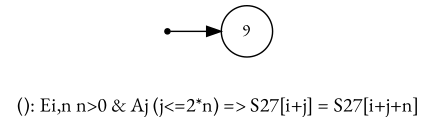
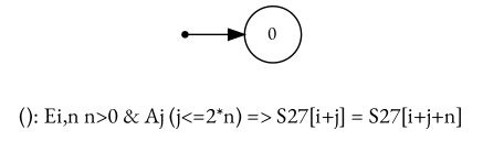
  digraph {
    label="(): Ei,n n>0 & Aj (j<=2*n) => S27[i+j] = S27[i+j+n]"
    rankdir=LR
    fontname="EB Garamond"
    node [fontsize=12 fontname="EB Garamond"]
-   n1 [label=9 shape=circle]
+   n1 [label=0 shape=circle]
    n2 [label=0 shape=point]
    n2 -> n1 [fontname="EB Garamond"]
  }
